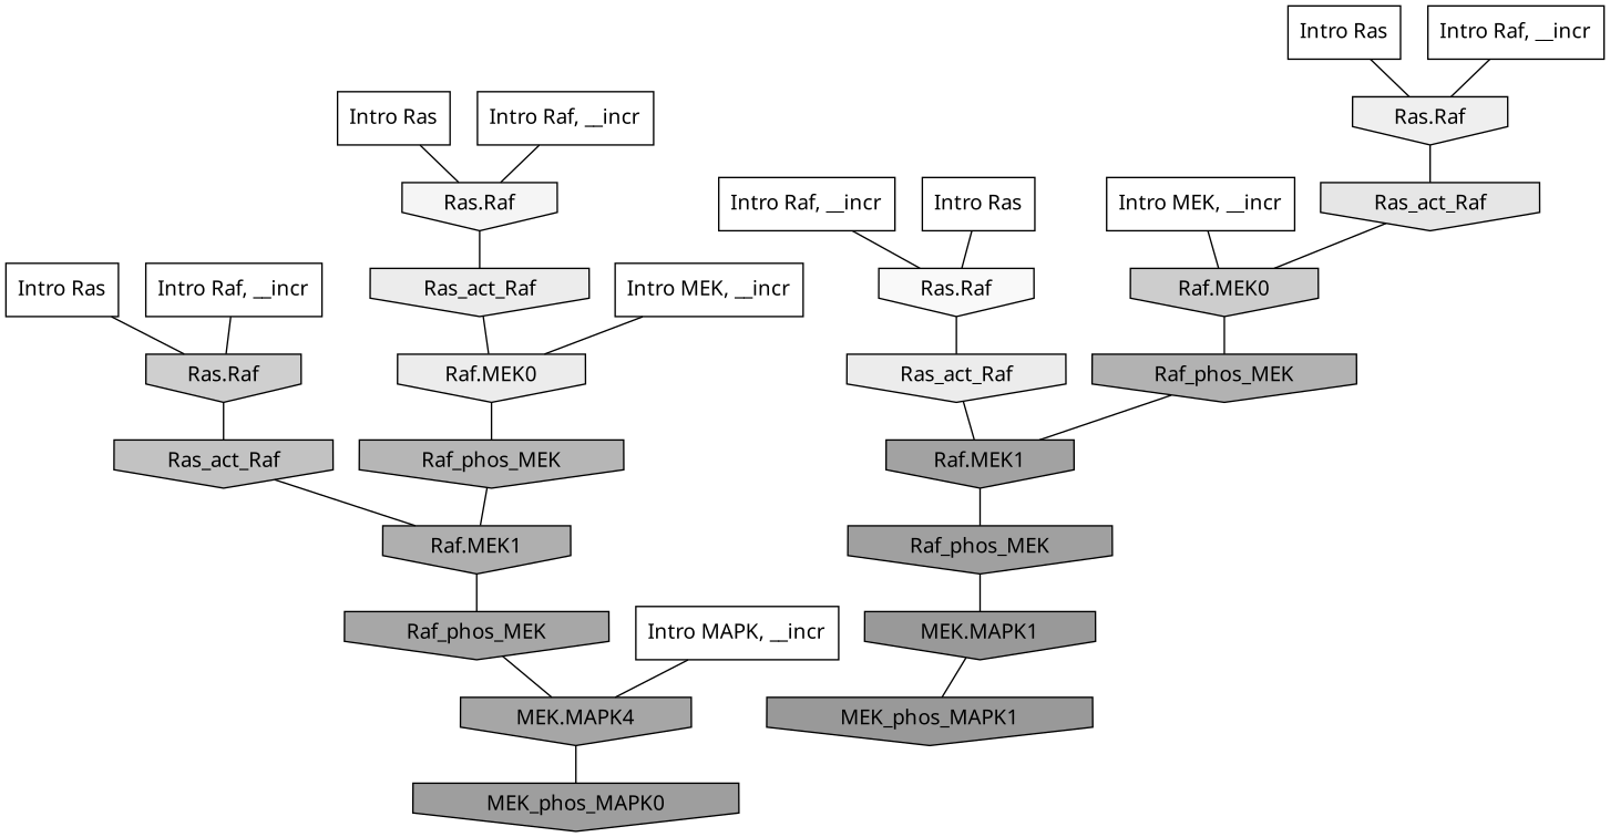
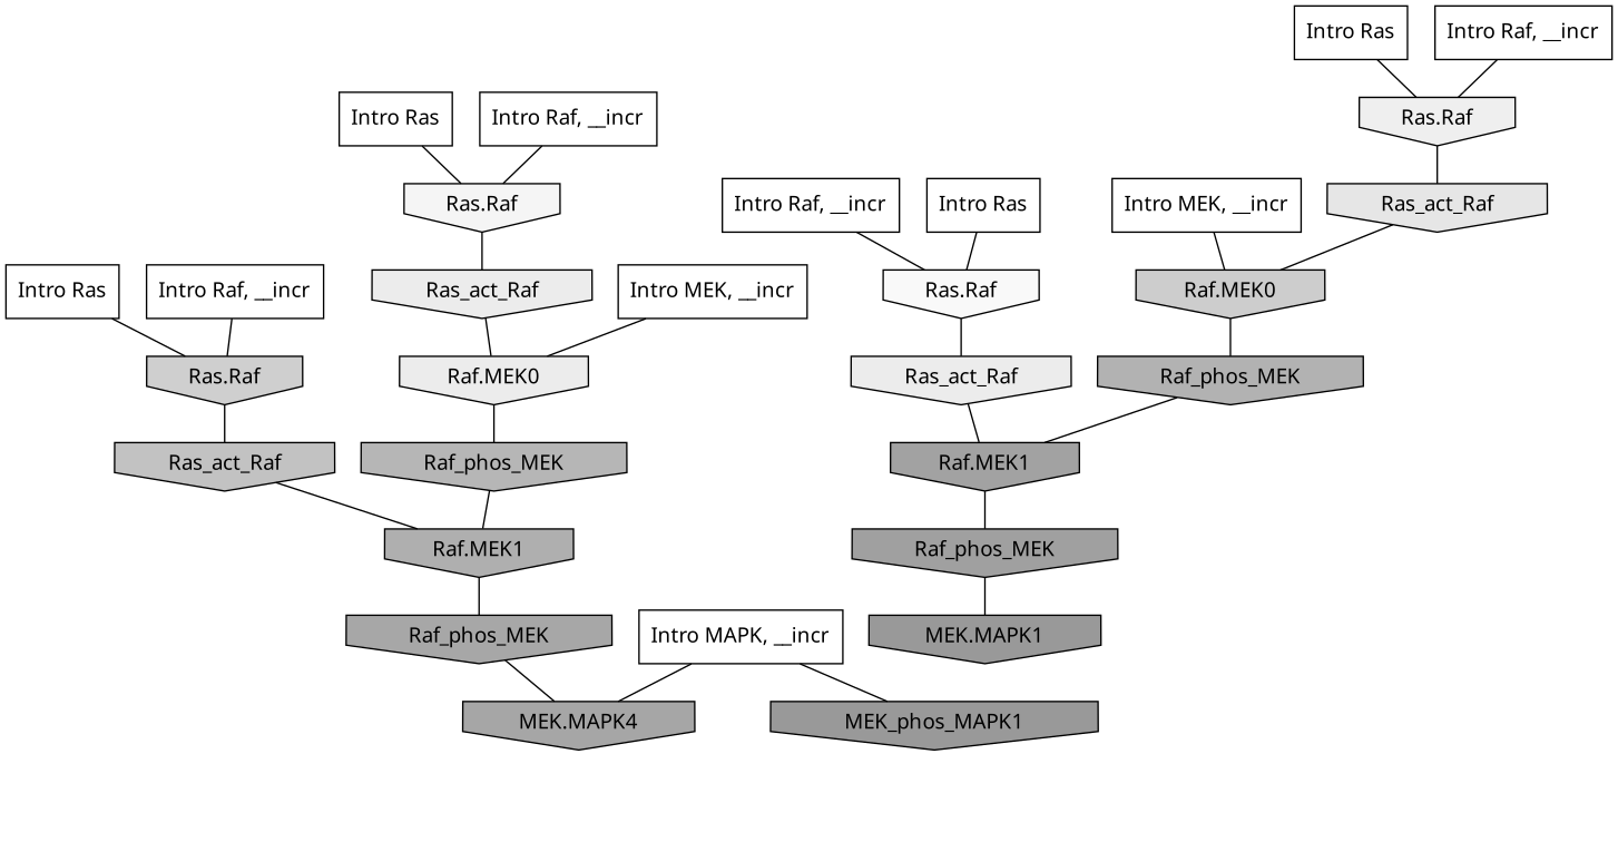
  digraph {
    rankdir=TB
    ranksep=0.30
    node [fillcolor="0.000 0.000 1.000" fontname="CMU Serif" shape=invhouse style=filled]
    edge [color="0.000 0.000 0.000" dir=none fontname="CMU Serif"]
    n1 [label="Intro Ras" shape=rectangle]
    n2 [fillcolor="0.000 0.000 0.811" label="Ras.Raf"]
    n3 [fillcolor="0.000 0.000 0.760" label=Ras_act_Raf]
    n4 [label="Intro Ras" shape=rectangle]
    n5 [fillcolor="0.000 0.000 0.974" label="Ras.Raf"]
    n6 [fillcolor="0.000 0.000 0.923" label=Ras_act_Raf]
    n7 [label="Intro Ras" shape=rectangle]
    n8 [fillcolor="0.000 0.000 0.958" label="Ras.Raf"]
    n9 [fillcolor="0.000 0.000 0.922" label=Ras_act_Raf]
    n10 [label="Intro Ras" shape=rectangle]
    n11 [fillcolor="0.000 0.000 0.934" label="Ras.Raf"]
    n12 [fillcolor="0.000 0.000 0.902" label=Ras_act_Raf]
    n13 [label="Intro Raf, __incr" shape=rectangle]
    n14 [label="Intro Raf, __incr" shape=rectangle]
    n15 [label="Intro Raf, __incr" shape=rectangle]
    n16 [label="Intro Raf, __incr" shape=rectangle]
    n17 [label="Intro MEK, __incr" shape=rectangle]
    n18 [fillcolor="0.000 0.000 0.922" label="Raf.MEK0"]
    n19 [fillcolor="0.000 0.000 0.714" label=Raf_phos_MEK]
    n20 [label="Intro MEK, __incr" shape=rectangle]
    n21 [fillcolor="0.000 0.000 0.802" label="Raf.MEK0"]
    n22 [fillcolor="0.000 0.000 0.696" label=Raf_phos_MEK]
    n23 [label="Intro MAPK, __incr" shape=rectangle]
    n24 [fillcolor="0.000 0.000 0.652" label="MEK.MAPK4"]
-   n25 [fillcolor="0.000 0.000 0.618" label=MEK_phos_MAPK0]
    n26 [fillcolor="0.000 0.000 0.635" label="Raf.MEK1"]
    n27 [fillcolor="0.000 0.000 0.627" label=Raf_phos_MEK]
    n28 [fillcolor="0.000 0.000 0.687" label="Raf.MEK1"]
    n29 [fillcolor="0.000 0.000 0.654" label=Raf_phos_MEK]
    n30 [fillcolor="0.000 0.000 0.600" label="MEK.MAPK1"]
    n31 [fillcolor="0.000 0.000 0.600" label=MEK_phos_MAPK1]
    n1 -> n2
    n2 -> n3
    n3 -> n28
    n4 -> n5
    n5 -> n6
    n6 -> n26
    n7 -> n8
    n8 -> n9
    n9 -> n18
    n10 -> n11
    n11 -> n12
    n12 -> n21
    n13 -> n5
    n14 -> n2
    n15 -> n8
    n16 -> n11
    n17 -> n18
    n18 -> n19
    n19 -> n28
    n20 -> n21
    n21 -> n22
    n22 -> n26
    n23 -> n24
-   n24 -> n25
    n26 -> n27
    n27 -> n30
    n28 -> n29
    n29 -> n24
-   n30 -> n31
+   n23 -> n31
  }
